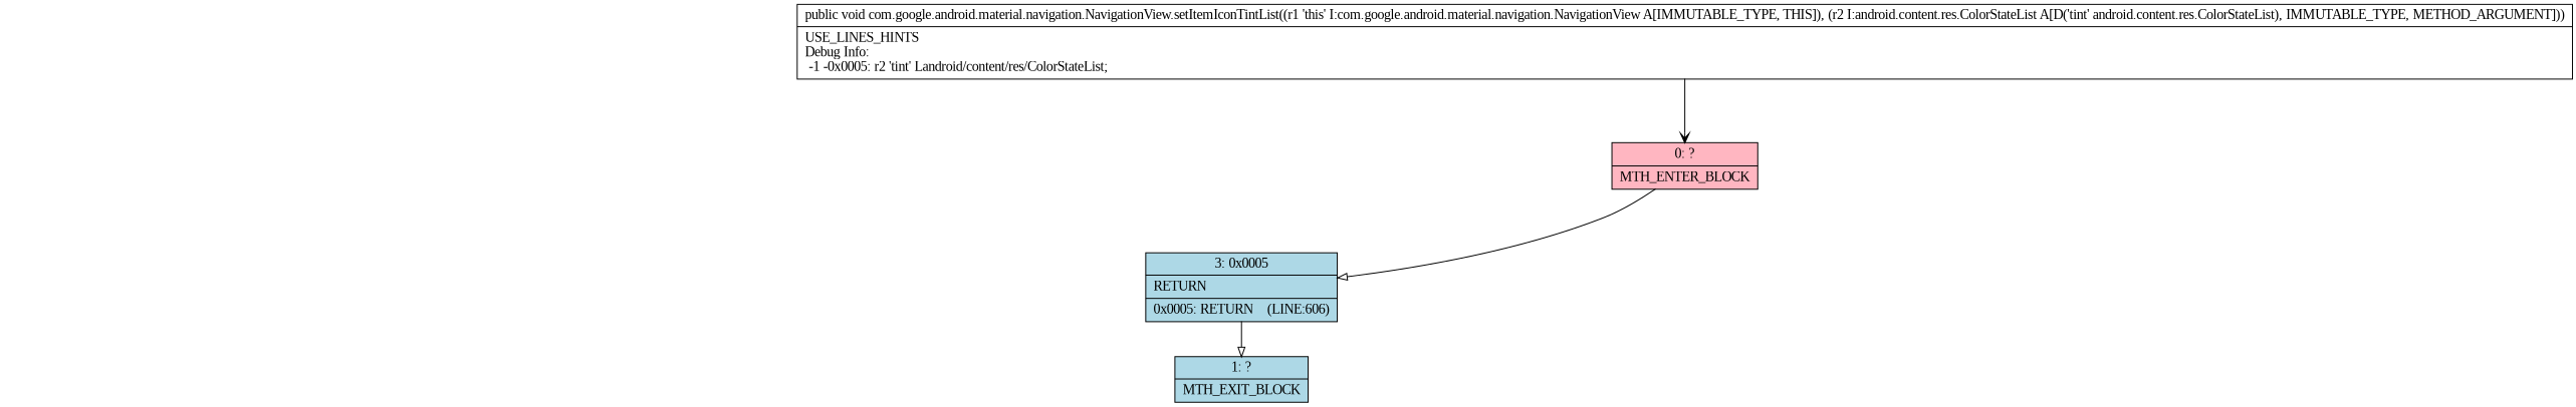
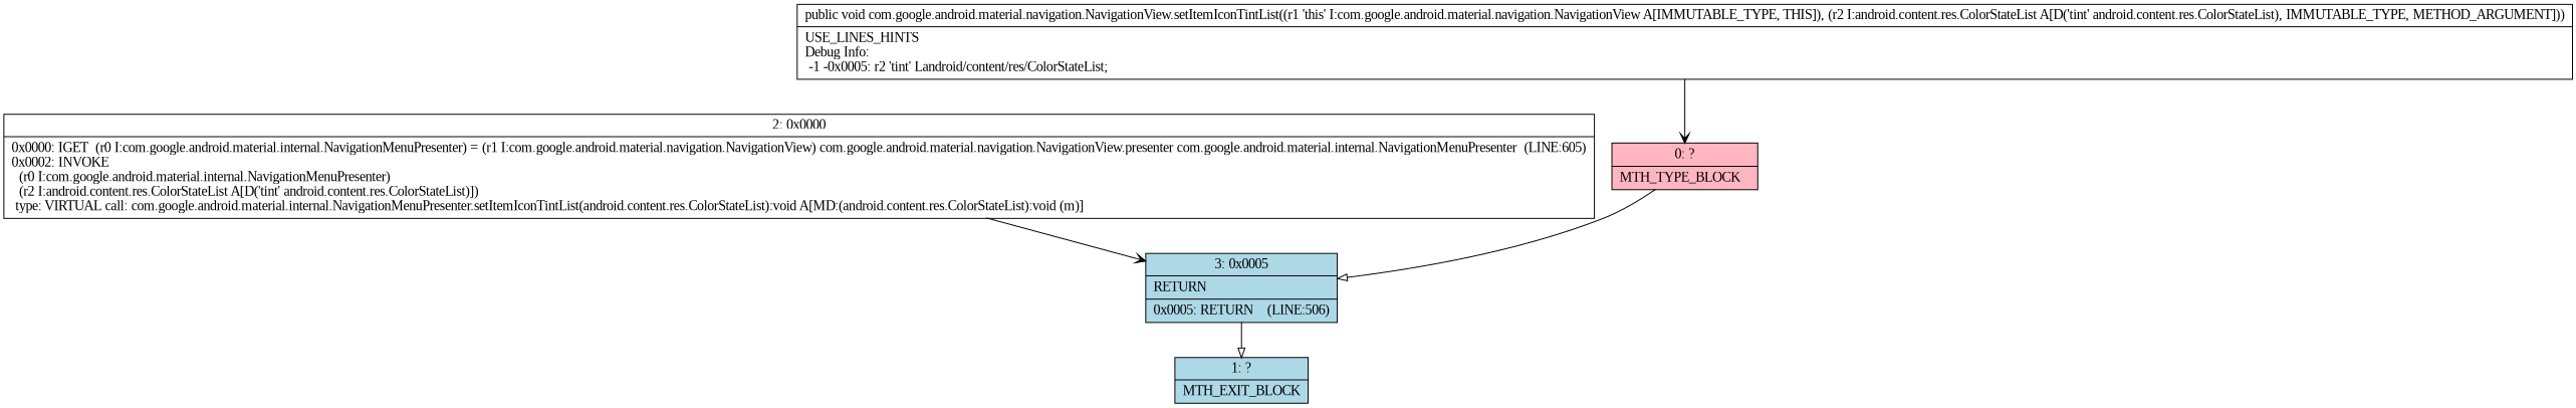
  digraph {
    fontname="Liberation Serif"
    node [fillcolor=lightblue fontname="Liberation Serif" shape=record style=filled]
    edge [arrowhead=onormal fontname="Liberation Serif"]
-   n1 [fillcolor=lightpink label="{0\:\ ?|MTH_ENTER_BLOCK\l}"]
-   n2 [label="{3\:\ 0x0005|RETURN\l|0x0005: RETURN    (LINE:606)\l}"]
+   n1 [fillcolor=lightpink label="{0\:\ ?|MTH_TYPE_BLOCK\l}"]
+   n2 [label="{3\:\ 0x0005|RETURN\l|0x0005: RETURN    (LINE:506)\l}"]
+   n3 [fillcolor=white label="{2\:\ 0x0000|0x0000: IGET  (r0 I:com.google.android.material.internal.NavigationMenuPresenter) = (r1 I:com.google.android.material.navigation.NavigationView) com.google.android.material.navigation.NavigationView.presenter com.google.android.material.internal.NavigationMenuPresenter  (LINE:605)\l0x0002: INVOKE  \l  (r0 I:com.google.android.material.internal.NavigationMenuPresenter)\l  (r2 I:android.content.res.ColorStateList A[D('tint' android.content.res.ColorStateList)])\l type: VIRTUAL call: com.google.android.material.internal.NavigationMenuPresenter.setItemIconTintList(android.content.res.ColorStateList):void A[MD:(android.content.res.ColorStateList):void (m)]\l}"]
    n4 [label="{1\:\ ?|MTH_EXIT_BLOCK\l}"]
    n5 [fillcolor=white label="{public void com.google.android.material.navigation.NavigationView.setItemIconTintList((r1 'this' I:com.google.android.material.navigation.NavigationView A[IMMUTABLE_TYPE, THIS]), (r2 I:android.content.res.ColorStateList A[D('tint' android.content.res.ColorStateList), IMMUTABLE_TYPE, METHOD_ARGUMENT]))  | USE_LINES_HINTS\lDebug Info:\l  \-1 \-0x0005: r2 'tint' Landroid\/content\/res\/ColorStateList;\l}"]
    n1 -> n2
    n2 -> n4
+   n3 -> n2 [arrowhead=vee]
    n5 -> n1 [arrowhead=vee]
  }
